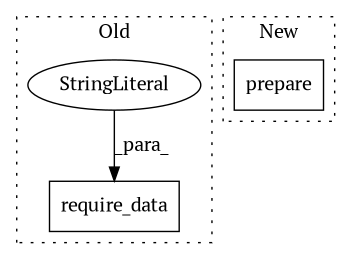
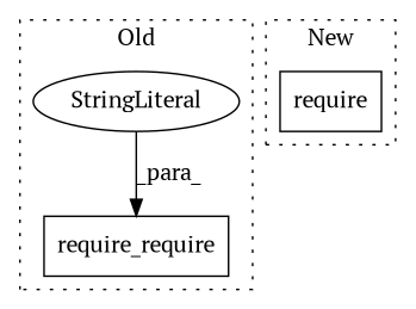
  digraph {
    fontname="PT Serif"
    node [a=32 shape=box fontname="PT Serif"]
-   n1 [l="13,1" label=require_data s="21220,21254"]
+   n1 [l="13,1" label=require_require s="21220,21254"]
    n2 [a=45 l=21 label=StringLiteral s=21233 shape=ellipse]
-   n3 [l="8,1" label=prepare s="21227,21248"]
+   n3 [l="8,1" label=require s="21227,21248"]
    subgraph cluster_1 {
      label=Old
      style=dotted
      n1
      n2
    }
    subgraph cluster_2 {
      label=New
      style=dotted
      n3
    }
    n2 -> n1 [label=_para_ fontname="PT Serif"]
  }
